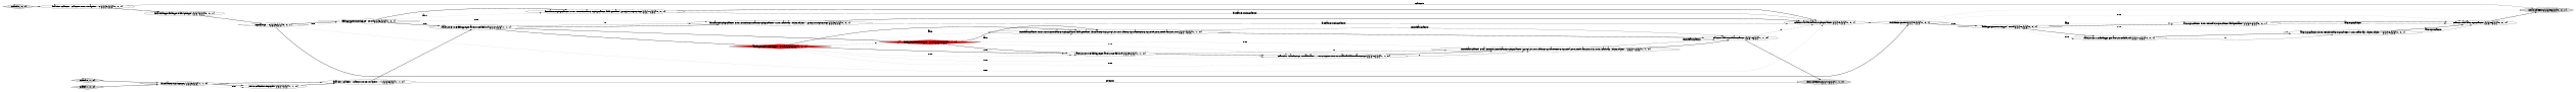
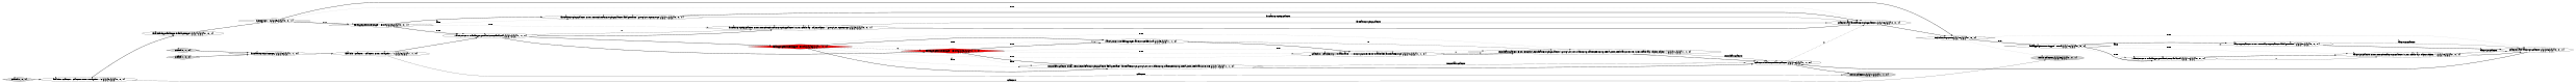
  digraph {
    rankdir=LR
    node [fillcolor=white shape=ellipse style=filled]
    edge [style=bold]
    n1 [label="ValueSource vs = fieldType.getValueSource(field,null)@@@7@@@['1', '1', '1']"]
    n2 [fillcolor=red label="fieldType.getNumberType() != null@@@8@@@['0', '1', '0']" shape=diamond]
    n3 [fillcolor=red label="fieldType.getNumericType() != null@@@8@@@['1', '0', '0']" shape=diamond]
    n4 [label="firstPassGroupingCollector = new FunctionFirstPassGroupingCollector(vs,new HashMap<Object,Object>(),groupSort,topNGroups)@@@8@@@['0', '0', '1']"]
    n5 [label="Collection<SearchGroup<MutableValue>> v = GroupConverter.toMutable(field,firstPhaseGroups)@@@10@@@['1', '1', '0']"]
    n6 [label="ValueSource vs = fieldType.getValueSource(field,null)@@@9@@@['1', '1', '0']"]
    n7 [label="secondPassCollector = new FunctionSecondPassGroupingCollector(v,groupSort,sortWithinGroup,maxDocPerGroup,needScores,needMaxScore,true,vs,new HashMap<Object,Object>())@@@11@@@['1', '1', '0']"]
    n8 [label="secondPassCollector = new TermSecondPassGroupingCollector(field.getName(),firstPhaseGroups,groupSort,sortWithinGroup,maxDocPerGroup,needScores,needMaxScore,true)@@@14@@@['1', '1', '0']"]
    n9 [label="collectors.add(firstPassGroupingCollector)@@@13@@@['0', '0', '1']"]
    n10 [label="fieldType.getNumericType() != null@@@16@@@['0', '0', '1']" shape=diamond]
    n11 [label="allGroupsCollector = new FunctionAllGroupsCollector(vs,new HashMap<Object,Object>())@@@18@@@['0', '0', '1']"]
    n12 [label="allGroupsCollector = new TermAllGroupsCollector(field.getName())@@@21@@@['0', '0', '1']"]
    n13 [label="ValueSource vs = fieldType.getValueSource(field,null)@@@17@@@['0', '0', '1']"]
    n14 [label="collectors.add(allGroupsCollector)@@@23@@@['0', '0', '1']"]
    n15 [label="fieldType.getNumericType() != null@@@6@@@['0', '0', '1']" shape=diamond]
    n16 [label="firstPassGroupingCollector = new TermFirstPassGroupingCollector(field.getName(),groupSort,topNGroups)@@@11@@@['0', '0', '1']"]
    n17 [label="final FieldType fieldType = field.getType()@@@4@@@['0', '0', '1']"]
    n18 [label="topNGroups > 0@@@5@@@['0', '0', '1']" shape=diamond]
    n19 [label="includeGroupCount@@@15@@@['0', '0', '1']" shape=diamond]
    n20 [label="collectors.add(secondPassCollector)@@@16@@@['1', '1', '0']"]
    n21 [label="firstPhaseGroups.isEmpty()@@@3@@@['1', '1', '0']" shape=diamond]
-   n22 [label="return Collections.emptyList()@@@4@@@['1', '1', '0']"]
    n23 [label="final List<Collector> collectors = new ArrayList<>(1)@@@6@@@['1', '1', '0']"]
    n24 [fillcolor=lightgray label="return collectors@@@17@@@['1', '1', '0']"]
    n25 [fillcolor=lightgray label="return collectors@@@25@@@['0', '0', '1']"]
    n26 [fillcolor=lightgray label="create['0', '0', '1']" shape=diamond]
    n27 [label="final List<Collector> collectors = new ArrayList<>(2)@@@3@@@['0', '0', '1']"]
    n28 [fillcolor=lightgray label="create['0', '1', '0']" shape=diamond]
    n29 [fillcolor=lightgray label="create['1', '0', '0']" shape=diamond]
    n1 -> n2
    n1 -> n3
    n1 -> n4
    n1 -> n4 [label=vs style=solid]
    n2 -> n5 [label=true style=dotted]
    n2 -> n6 [label=true style=dotted]
    n2 -> n6
    n2 -> n7 [label=true style=dotted]
    n2 -> n8
    n2 -> n8 [label=false style=dotted]
    n3 -> n2 [label=0 style=dashed]
    n3 -> n5 [label=true style=dotted]
    n3 -> n6
    n3 -> n6 [label=true style=dotted]
    n3 -> n7 [label=true style=dotted]
    n3 -> n8 [label=false style=dotted]
    n3 -> n8
    n4 -> n9 [label=firstPassGroupingCollector style=solid]
    n4 -> n9
    n5 -> n7
    n5 -> n7 [label=v style=solid]
    n6 -> n5
    n6 -> n7 [label=vs style=solid]
    n7 -> n20
    n7 -> n20 [label=secondPassCollector style=solid]
    n8 -> n20 [label=secondPassCollector style=solid]
    n8 -> n20
    n9 -> n19
    n10 -> n11 [label=true style=dotted]
    n10 -> n12 [label=false style=dotted]
    n10 -> n12
    n10 -> n13 [label=true style=dotted]
    n10 -> n13
    n11 -> n14
    n11 -> n14 [label=allGroupsCollector style=solid]
    n12 -> n14 [label=allGroupsCollector style=solid]
    n12 -> n14
    n13 -> n11
    n13 -> n11 [label=vs style=solid]
-   n14 -> n25
+   n14 -> n20
    n15 -> n1 [label=true style=dotted]
    n15 -> n1
    n15 -> n4 [label=true style=dotted]
    n15 -> n16
    n15 -> n16 [label=false style=dotted]
    n16 -> n9 [label=firstPassGroupingCollector style=solid]
    n16 -> n9
    n17 -> n18
    n18 -> n9 [label=true style=dotted]
    n18 -> n15 [label=true style=dotted]
    n18 -> n15
    n18 -> n19
    n19 -> n10 [label=true style=dotted]
    n19 -> n10
    n19 -> n14 [label=true style=dotted]
    n19 -> n25 [style=dotted]
    n20 -> n9 [label=0 style=dashed]
    n20 -> n24
-   n21 -> n22
-   n21 -> n22 [label=true style=dotted]
    n21 -> n23
-   n22 -> n23
    n23 -> n1
    n23 -> n24 [label=collectors style=solid]
    n26 -> n27
    n27 -> n17
    n27 -> n25 [label=collectors style=solid]
    n28 -> n21
    n29 -> n21
  }
